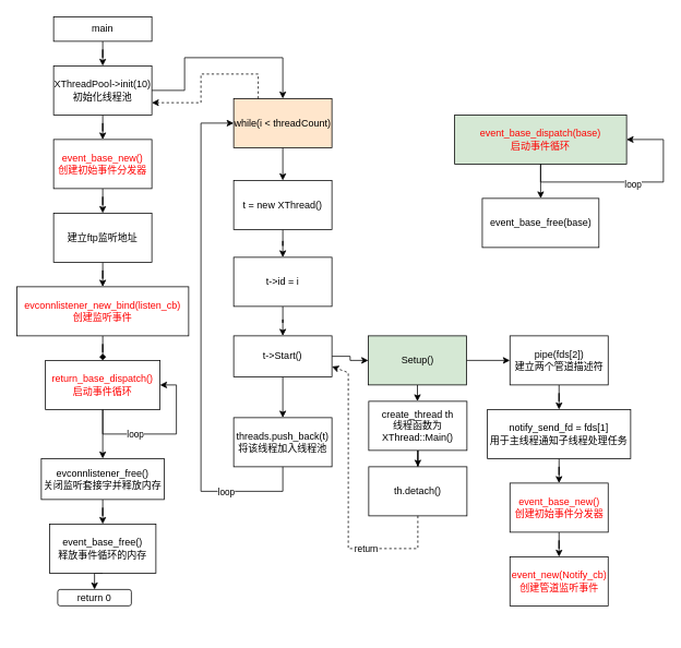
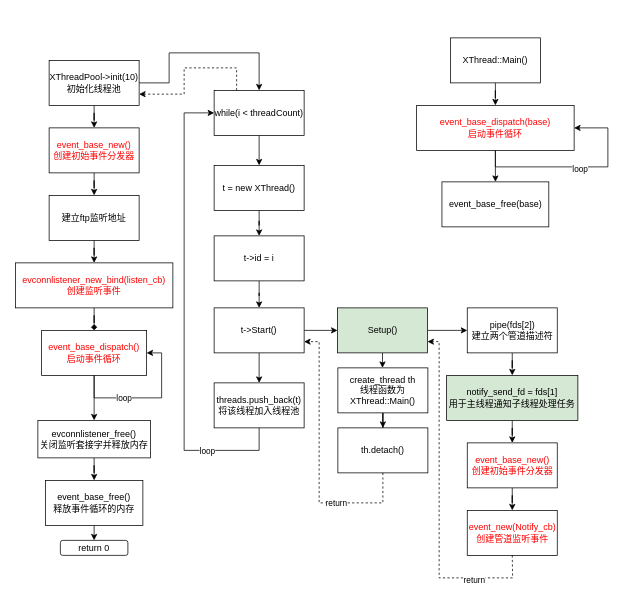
  <mxCell id="0" />
  <mxCell id="1" parent="0" />
- <mxCell id="2" value="" style="edgeStyle=orthogonalEdgeStyle;rounded=0;orthogonalLoop=1;jettySize=auto;html=1;" parent="1" source="3" target="5" edge="1"><mxGeometry relative="1" as="geometry" /></mxCell>
- <mxCell id="3" value="main" style="rounded=0;whiteSpace=wrap;html=1;" parent="1" vertex="1"><mxGeometry x="65" y="20" width="120" height="30" as="geometry" /></mxCell>
  <mxCell id="4" value="" style="edgeStyle=orthogonalEdgeStyle;rounded=0;orthogonalLoop=1;jettySize=auto;html=1;" parent="1" source="5" target="7" edge="1"><mxGeometry relative="1" as="geometry" /></mxCell>
  <mxCell id="5" value="XThreadPool-&amp;gt;init(10)&lt;br&gt;初始化线程池" style="rounded=0;whiteSpace=wrap;html=1;" parent="1" vertex="1"><mxGeometry x="65" y="80" width="120" height="60" as="geometry" /></mxCell>
  <mxCell id="6" value="" style="edgeStyle=orthogonalEdgeStyle;rounded=0;orthogonalLoop=1;jettySize=auto;html=1;" parent="1" source="7" target="9" edge="1"><mxGeometry relative="1" as="geometry" /></mxCell>
  <mxCell id="7" value="&lt;font color=&quot;#ff0000&quot;&gt;event_base_new()&lt;br&gt;创建初始事件分发器&lt;/font&gt;" style="whiteSpace=wrap;html=1;rounded=0;" parent="1" vertex="1"><mxGeometry x="65" y="170" width="120" height="60" as="geometry" /></mxCell>
  <mxCell id="8" value="" style="edgeStyle=orthogonalEdgeStyle;rounded=0;orthogonalLoop=1;jettySize=auto;html=1;" parent="1" source="9" target="11" edge="1"><mxGeometry relative="1" as="geometry" /></mxCell>
  <mxCell id="9" value="建立ftp监听地址" style="whiteSpace=wrap;html=1;rounded=0;" parent="1" vertex="1"><mxGeometry x="65" y="260" width="120" height="60" as="geometry" /></mxCell>
  <mxCell id="10" value="" style="edgeStyle=orthogonalEdgeStyle;rounded=0;orthogonalLoop=1;jettySize=auto;html=1;endArrow=diamond;" parent="1" source="11" target="14" edge="1"><mxGeometry relative="1" as="geometry" /></mxCell>
  <mxCell id="11" value="&lt;font color=&quot;#ff0000&quot;&gt;evconnlistener_new_bind(listen_cb)&lt;br&gt;创建监听事件&lt;/font&gt;" style="whiteSpace=wrap;html=1;rounded=0;" parent="1" vertex="1"><mxGeometry x="20" y="350" width="210" height="60" as="geometry" /></mxCell>
  <mxCell id="12" style="edgeStyle=orthogonalEdgeStyle;rounded=0;orthogonalLoop=1;jettySize=auto;html=1;entryX=1;entryY=0.5;entryDx=0;entryDy=0;" parent="1" source="14" target="14" edge="1"><mxGeometry relative="1" as="geometry"><mxPoint x="125" y="560" as="targetPoint" /><Array as="points"><mxPoint x="125" y="530" /><mxPoint x="215" y="530" /><mxPoint x="215" y="470" /></Array></mxGeometry></mxCell>
  <mxCell id="13" value="loop" style="edgeLabel;html=1;align=center;verticalAlign=middle;resizable=0;points=[];" parent="12" vertex="1" connectable="0"><mxGeometry x="-0.311" relative="1" as="geometry"><mxPoint as="offset" /></mxGeometry></mxCell>
- <mxCell id="14" value="&lt;font color=&quot;#ff0000&quot;&gt;return_base_dispatch()&lt;br&gt;启动事件循环&lt;/font&gt;" style="whiteSpace=wrap;html=1;rounded=0;" parent="1" vertex="1"><mxGeometry x="55" y="440" width="140" height="60" as="geometry" /></mxCell>
+ <mxCell id="14" value="&lt;font color=&quot;#ff0000&quot;&gt;event_base_dispatch()&lt;br&gt;启动事件循环&lt;/font&gt;" style="whiteSpace=wrap;html=1;rounded=0;" parent="1" vertex="1"><mxGeometry x="55" y="440" width="140" height="60" as="geometry" /></mxCell>
  <mxCell id="15" value="" style="edgeStyle=orthogonalEdgeStyle;rounded=0;orthogonalLoop=1;jettySize=auto;html=1;" parent="1" source="16" target="18" edge="1"><mxGeometry relative="1" as="geometry" /></mxCell>
  <mxCell id="16" value="evconnlistener_free()&lt;br&gt;关闭监听套接字并释放内存" style="rounded=0;whiteSpace=wrap;html=1;" parent="1" vertex="1"><mxGeometry x="50" y="560" width="150" height="50" as="geometry" /></mxCell>
  <mxCell id="17" style="edgeStyle=orthogonalEdgeStyle;rounded=0;orthogonalLoop=1;jettySize=auto;html=1;exitX=0.5;exitY=1;exitDx=0;exitDy=0;entryX=0.5;entryY=0;entryDx=0;entryDy=0;" parent="1" source="18" target="48" edge="1"><mxGeometry relative="1" as="geometry" /></mxCell>
  <mxCell id="18" value="event_base_free()&lt;br&gt;释放事件循环的内存" style="whiteSpace=wrap;html=1;" parent="1" vertex="1"><mxGeometry x="60" y="640" width="130" height="60" as="geometry" /></mxCell>
  <mxCell id="19" value="" style="endArrow=classic;html=1;rounded=0;exitX=0.5;exitY=1;exitDx=0;exitDy=0;entryX=0.5;entryY=0;entryDx=0;entryDy=0;" parent="1" source="14" target="16" edge="1"><mxGeometry width="50" height="50" relative="1" as="geometry"><mxPoint x="115" y="540" as="sourcePoint" /><mxPoint x="165" y="490" as="targetPoint" /></mxGeometry></mxCell>
  <mxCell id="20" value="" style="edgeStyle=orthogonalEdgeStyle;rounded=0;orthogonalLoop=1;jettySize=auto;html=1;exitX=1;exitY=0.5;exitDx=0;exitDy=0;" parent="1" source="5" target="22" edge="1"><mxGeometry relative="1" as="geometry"><mxPoint x="285" y="60" as="sourcePoint" /><Array as="points"><mxPoint x="225" y="110" /><mxPoint x="225" y="70" /><mxPoint x="345" y="70" /></Array></mxGeometry></mxCell>
  <mxCell id="21" value="" style="edgeStyle=orthogonalEdgeStyle;rounded=0;orthogonalLoop=1;jettySize=auto;html=1;" parent="1" source="22" target="24" edge="1"><mxGeometry relative="1" as="geometry" /></mxCell>
- <mxCell id="22" value="while(i &amp;lt; threadCount)" style="whiteSpace=wrap;html=1;fillColor=#ffe6cc;" parent="1" vertex="1"><mxGeometry x="285" y="120" width="120" height="60" as="geometry" /></mxCell>
+ <mxCell id="22" value="while(i &amp;lt; threadCount)" style="whiteSpace=wrap;html=1;" parent="1" vertex="1"><mxGeometry x="285" y="120" width="120" height="60" as="geometry" /></mxCell>
  <mxCell id="23" value="" style="edgeStyle=orthogonalEdgeStyle;rounded=0;orthogonalLoop=1;jettySize=auto;html=1;" parent="1" source="24" target="26" edge="1"><mxGeometry relative="1" as="geometry" /></mxCell>
  <mxCell id="24" value="t = new XThread()" style="whiteSpace=wrap;html=1;" parent="1" vertex="1"><mxGeometry x="285" y="220" width="120" height="60" as="geometry" /></mxCell>
  <mxCell id="25" value="" style="edgeStyle=orthogonalEdgeStyle;rounded=0;orthogonalLoop=1;jettySize=auto;html=1;" parent="1" source="26" target="29" edge="1"><mxGeometry relative="1" as="geometry" /></mxCell>
  <mxCell id="26" value="t-&amp;gt;id = i" style="whiteSpace=wrap;html=1;" parent="1" vertex="1"><mxGeometry x="285" y="314" width="120" height="60" as="geometry" /></mxCell>
  <mxCell id="27" value="" style="edgeStyle=orthogonalEdgeStyle;rounded=0;orthogonalLoop=1;jettySize=auto;html=1;" parent="1" source="29" target="30" edge="1"><mxGeometry relative="1" as="geometry" /></mxCell>
  <mxCell id="28" value="" style="edgeStyle=orthogonalEdgeStyle;rounded=0;orthogonalLoop=1;jettySize=auto;html=1;" parent="1" source="29" target="42" edge="1"><mxGeometry relative="1" as="geometry" /></mxCell>
- <mxCell id="29" value="t-&amp;gt;Start()" style="whiteSpace=wrap;html=1;" parent="1" vertex="1"><mxGeometry x="285" y="410" width="120" height="50" as="geometry" /></mxCell>
+ <mxCell id="29" value="t-&amp;gt;Start()" style="whiteSpace=wrap;html=1;" parent="1" vertex="1"><mxGeometry x="285" y="410" width="120" height="60" as="geometry" /></mxCell>
  <mxCell id="30" value="threads.push_back(t)&lt;br&gt;将该线程加入线程池" style="whiteSpace=wrap;html=1;" parent="1" vertex="1"><mxGeometry x="285" y="510" width="120" height="60" as="geometry" /></mxCell>
  <mxCell id="31" value="" style="endArrow=classic;html=1;rounded=0;exitX=0.5;exitY=1;exitDx=0;exitDy=0;entryX=0;entryY=0.5;entryDx=0;entryDy=0;" parent="1" source="30" target="22" edge="1"><mxGeometry width="50" height="50" relative="1" as="geometry"><mxPoint x="435" y="360" as="sourcePoint" /><mxPoint x="455" y="160" as="targetPoint" /><Array as="points"><mxPoint x="345" y="600" /><mxPoint x="245" y="600" /><mxPoint x="245" y="150" /></Array></mxGeometry></mxCell>
  <mxCell id="32" value="loop" style="edgeLabel;html=1;align=center;verticalAlign=middle;resizable=0;points=[];" parent="31" vertex="1" connectable="0"><mxGeometry x="-0.632" y="5" relative="1" as="geometry"><mxPoint x="14" y="-5" as="offset" /></mxGeometry></mxCell>
  <mxCell id="33" value="" style="edgeStyle=orthogonalEdgeStyle;rounded=0;orthogonalLoop=1;jettySize=auto;html=1;entryX=0.5;entryY=0;entryDx=0;entryDy=0;" parent="1" source="34" target="36" edge="1"><mxGeometry relative="1" as="geometry"><mxPoint x="682.462" y="500" as="targetPoint" /></mxGeometry></mxCell>
  <mxCell id="34" value="pipe(fds[2])&lt;br&gt;建立两个管道描述符" style="whiteSpace=wrap;html=1;" parent="1" vertex="1"><mxGeometry x="622.5" y="410" width="120" height="60" as="geometry" /></mxCell>
  <mxCell id="35" value="" style="edgeStyle=orthogonalEdgeStyle;rounded=0;orthogonalLoop=1;jettySize=auto;html=1;" parent="1" source="36" target="38" edge="1"><mxGeometry relative="1" as="geometry" /></mxCell>
- <mxCell id="36" value="notify_send_fd = fds[1]&lt;br&gt;用于主线程通知子线程处理任务" style="whiteSpace=wrap;html=1;" parent="1" vertex="1"><mxGeometry x="595" y="500" width="175" height="60" as="geometry" /></mxCell>
+ <mxCell id="36" value="notify_send_fd = fds[1]&lt;br&gt;用于主线程通知子线程处理任务" style="whiteSpace=wrap;html=1;fillColor=#d5e8d4;" parent="1" vertex="1"><mxGeometry x="595" y="500" width="175" height="60" as="geometry" /></mxCell>
  <mxCell id="37" value="" style="edgeStyle=orthogonalEdgeStyle;rounded=0;orthogonalLoop=1;jettySize=auto;html=1;" parent="1" source="38" target="39" edge="1"><mxGeometry relative="1" as="geometry" /></mxCell>
  <mxCell id="38" value="&lt;font color=&quot;#ff0000&quot;&gt;event_base_new()&lt;br style=&quot;border-color: var(--border-color);&quot;&gt;创建初始事件分发器&lt;/font&gt;" style="whiteSpace=wrap;html=1;" parent="1" vertex="1"><mxGeometry x="622.5" y="590" width="120" height="60" as="geometry" /></mxCell>
  <mxCell id="39" value="&lt;font color=&quot;#ff0000&quot;&gt;event_new(Notify_cb)&lt;br&gt;创建管道监听事件&lt;/font&gt;" style="whiteSpace=wrap;html=1;" parent="1" vertex="1"><mxGeometry x="622.5" y="680" width="120" height="60" as="geometry" /></mxCell>
  <mxCell id="40" value="" style="edgeStyle=orthogonalEdgeStyle;rounded=0;orthogonalLoop=1;jettySize=auto;html=1;" parent="1" source="42" target="34" edge="1"><mxGeometry relative="1" as="geometry" /></mxCell>
  <mxCell id="41" value="" style="edgeStyle=orthogonalEdgeStyle;rounded=0;orthogonalLoop=1;jettySize=auto;html=1;" parent="1" source="42" target="46" edge="1"><mxGeometry relative="1" as="geometry" /></mxCell>
  <mxCell id="42" value="Setup()" style="whiteSpace=wrap;html=1;fillColor=#d5e8d4;" parent="1" vertex="1"><mxGeometry x="449.5" y="410" width="120" height="60" as="geometry" /></mxCell>
+ <mxCell id="43" value="" style="endArrow=classic;html=1;rounded=0;exitX=0.5;exitY=1;exitDx=0;exitDy=0;entryX=1;entryY=0.75;entryDx=0;entryDy=0;dashed=1;" parent="1" source="39" target="42" edge="1"><mxGeometry width="50" height="50" relative="1" as="geometry"><mxPoint x="445" y="580" as="sourcePoint" /><mxPoint x="495" y="530" as="targetPoint" /><Array as="points"><mxPoint x="683" y="770" /><mxPoint x="585" y="770" /><mxPoint x="585" y="455" /></Array></mxGeometry></mxCell>
+ <mxCell id="44" value="return" style="edgeLabel;html=1;align=center;verticalAlign=middle;resizable=0;points=[];" parent="43" vertex="1" connectable="0"><mxGeometry x="-0.648" y="2" relative="1" as="geometry"><mxPoint x="-1" as="offset" /></mxGeometry></mxCell>
  <mxCell id="45" value="" style="edgeStyle=orthogonalEdgeStyle;rounded=0;orthogonalLoop=1;jettySize=auto;html=1;" parent="1" source="46" target="47" edge="1"><mxGeometry relative="1" as="geometry" /></mxCell>
  <mxCell id="46" value="create_thread th&lt;br&gt;线程函数为XThread::Main()" style="whiteSpace=wrap;html=1;" parent="1" vertex="1"><mxGeometry x="450" y="490" width="120" height="60" as="geometry" /></mxCell>
  <mxCell id="47" value="th.detach()" style="whiteSpace=wrap;html=1;" parent="1" vertex="1"><mxGeometry x="450" y="570" width="120" height="60" as="geometry" /></mxCell>
- <mxCell id="48" value="return 0" style="rounded=1;whiteSpace=wrap;html=1;" parent="1" vertex="1"><mxGeometry x="70" y="720" width="90" height="20" as="geometry" /></mxCell>
+ <mxCell id="48" value="return 0" style="rounded=1;whiteSpace=wrap;html=1;" parent="1" vertex="1"><mxGeometry x="80" y="720" width="90" height="20" as="geometry" /></mxCell>
  <mxCell id="49" value="" style="endArrow=classic;html=1;rounded=0;exitX=0.5;exitY=1;exitDx=0;exitDy=0;entryX=1;entryY=0.75;entryDx=0;entryDy=0;dashed=1;" parent="1" source="47" target="29" edge="1"><mxGeometry width="50" height="50" relative="1" as="geometry"><mxPoint x="485" y="380" as="sourcePoint" /><mxPoint x="535" y="330" as="targetPoint" /><Array as="points"><mxPoint x="510" y="670" /><mxPoint x="425" y="670" /><mxPoint x="425" y="455" /></Array></mxGeometry></mxCell>
  <mxCell id="50" value="return" style="edgeLabel;html=1;align=center;verticalAlign=middle;resizable=0;points=[];" parent="49" vertex="1" connectable="0"><mxGeometry x="-0.426" relative="1" as="geometry"><mxPoint as="offset" /></mxGeometry></mxCell>
  <mxCell id="51" value="" style="endArrow=classic;html=1;rounded=0;exitX=0.25;exitY=0;exitDx=0;exitDy=0;entryX=1;entryY=0.75;entryDx=0;entryDy=0;dashed=1;" parent="1" source="22" target="5" edge="1"><mxGeometry width="50" height="50" relative="1" as="geometry"><mxPoint x="485" y="360" as="sourcePoint" /><mxPoint x="535" y="310" as="targetPoint" /><Array as="points"><mxPoint x="315" y="90" /><mxPoint x="245" y="90" /><mxPoint x="245" y="125" /></Array></mxGeometry></mxCell>
+ <mxCell id="52" value="" style="edgeStyle=orthogonalEdgeStyle;rounded=0;orthogonalLoop=1;jettySize=auto;html=1;" parent="1" source="53" target="55" edge="1"><mxGeometry relative="1" as="geometry" /></mxCell>
+ <mxCell id="53" value="XThread::Main()" style="whiteSpace=wrap;html=1;" parent="1" vertex="1"><mxGeometry x="600" y="50" width="120" height="60" as="geometry" /></mxCell>
  <mxCell id="54" value="" style="edgeStyle=orthogonalEdgeStyle;rounded=0;orthogonalLoop=1;jettySize=auto;html=1;" parent="1" source="55" target="56" edge="1"><mxGeometry relative="1" as="geometry" /></mxCell>
- <mxCell id="55" value="&lt;font color=&quot;#ff0000&quot;&gt;event_base_dispatch(base)&lt;br&gt;启动事件循环&lt;/font&gt;" style="whiteSpace=wrap;html=1;fillColor=#d5e8d4;" parent="1" vertex="1"><mxGeometry x="555" y="140" width="210" height="60" as="geometry" /></mxCell>
+ <mxCell id="55" value="&lt;font color=&quot;#ff0000&quot;&gt;event_base_dispatch(base)&lt;br&gt;启动事件循环&lt;/font&gt;" style="whiteSpace=wrap;html=1;" parent="1" vertex="1"><mxGeometry x="555" y="140" width="210" height="60" as="geometry" /></mxCell>
  <mxCell id="56" value="event_base_free(base)" style="whiteSpace=wrap;html=1;" parent="1" vertex="1"><mxGeometry x="588.75" y="242" width="142.5" height="60" as="geometry" /></mxCell>
  <mxCell id="57" value="" style="endArrow=classic;html=1;rounded=0;exitX=0.5;exitY=1;exitDx=0;exitDy=0;entryX=1;entryY=0.5;entryDx=0;entryDy=0;" parent="1" source="55" target="55" edge="1"><mxGeometry width="50" height="50" relative="1" as="geometry"><mxPoint x="390" y="422" as="sourcePoint" /><mxPoint x="440" y="372" as="targetPoint" /><Array as="points"><mxPoint x="660" y="222" /><mxPoint x="810" y="222" /><mxPoint x="810" y="170" /></Array></mxGeometry></mxCell>
  <mxCell id="58" value="loop" style="edgeLabel;html=1;align=center;verticalAlign=middle;resizable=0;points=[];" parent="57" vertex="1" connectable="0"><mxGeometry x="-0.002" y="-2" relative="1" as="geometry"><mxPoint as="offset" /></mxGeometry></mxCell>
